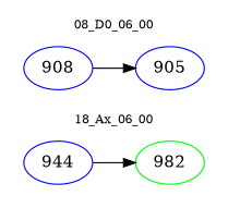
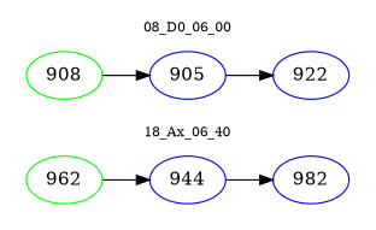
  digraph {
    rankdir=LR
    node [color=blue]
    edge [color=black]
+   n1 [color=green label=962]
    n2 [label=944]
-   n3 [color=green label=982]
-   n4 [label=908]
+   n3 [label=982]
+   n4 [color=green label=908]
    n5 [label=905]
+   n6 [label=922]
    subgraph cluster_1 {
      color=white
      fontsize=10
-     label="18_Ax_06_00"
+     label="18_Ax_06_40"
+     n1
      n2
      n3
    }
    subgraph cluster_2 {
      color=white
      fontsize=10
      label="08_D0_06_00"
      n4
      n5
+     n6
    }
+   n1 -> n2
    n2 -> n3
    n4 -> n5
+   n5 -> n6
  }
